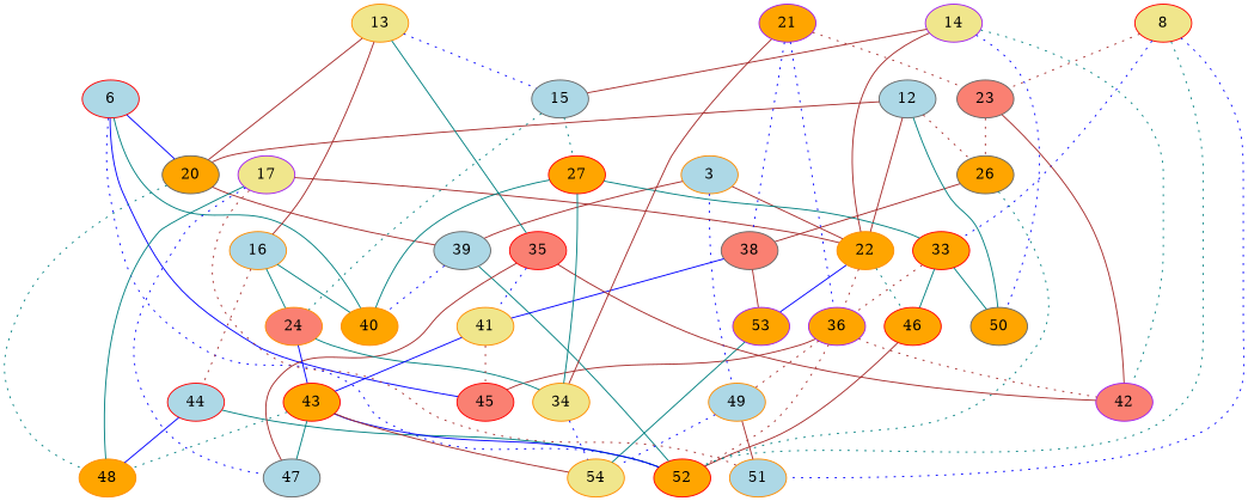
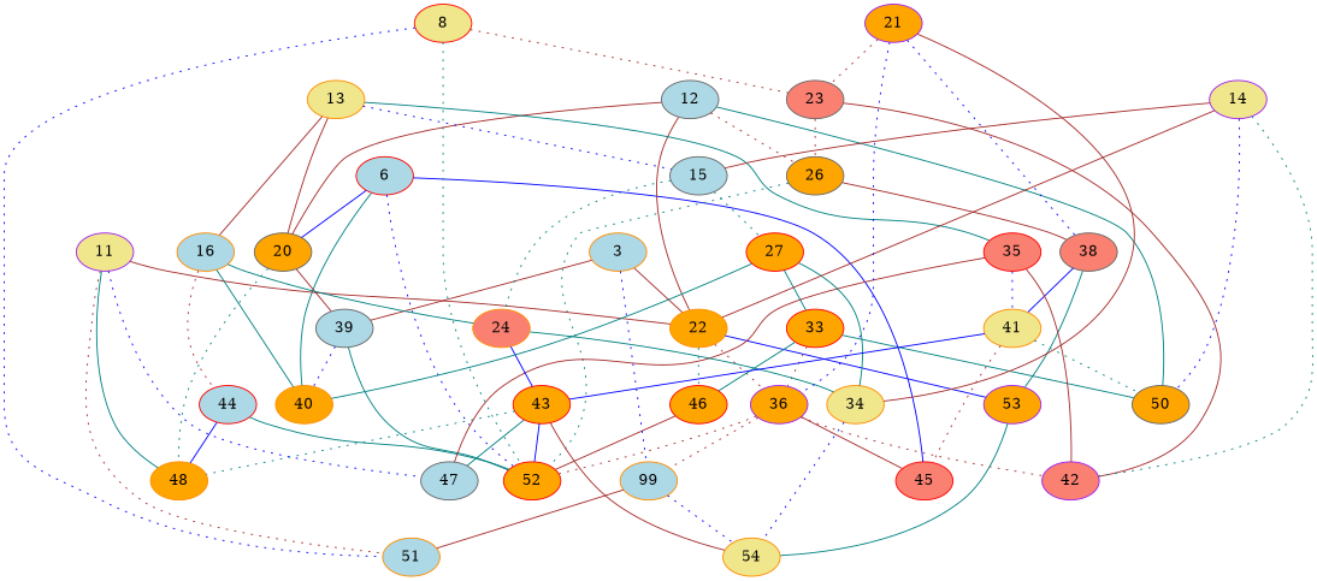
  graph {
    node [color=darkorange fillcolor=orange style=filled]
    edge [color=brown style=solid]
    22 [super="+19"]
    36 [color=purple super="+32+30"]
    46 [color=red super="+28"]
    53 [color=purple super="+18"]
    3 [fillcolor=lightblue]
    39 [color=gray40 fillcolor=lightblue]
-   49 [fillcolor=lightblue super="+29"]
+   49 [fillcolor=lightblue super="+29" label=99]
    40
    52 [color=red super="+25+9"]
    51 [fillcolor=lightblue]
    54 [fillcolor=khaki super="+17"]
    6 [color=red fillcolor=lightblue]
    20 [color=gray40]
    45 [color=red fillcolor=salmon]
    48
    8 [color=red fillcolor=khaki]
    23 [color=gray40 fillcolor=salmon]
    33 [color=red super="+2"]
    26 [color=gray40]
    42 [color=purple fillcolor=salmon super="+4"]
    50 [color=gray40]
-   11 [color=purple fillcolor=khaki label=17]
+   11 [color=purple fillcolor=khaki]
    47 [color=gray40 fillcolor=lightblue]
    12 [color=gray40 fillcolor=lightblue]
    38 [color=gray40 fillcolor=salmon]
    44 [color=red fillcolor=lightblue]
    13 [fillcolor=khaki]
    15 [color=gray40 fillcolor=lightblue]
    16 [fillcolor=lightblue]
    35 [color=red fillcolor=salmon]
    24 [fillcolor=salmon]
    27 [color=red]
    41 [fillcolor=khaki super="+37"]
    14 [color=purple fillcolor=khaki]
    34 [fillcolor=khaki]
    43 [color=red super="+31+7"]
    21 [color=purple]
    22 -- 36 [style=dotted]
    22 -- 46 [color=teal style=dotted weight=2]
    22 -- 53 [color=blue weight=3]
    36 -- 49 [style=dotted]
    36 -- 52 [style=dotted weight=2]
    36 -- 45
    36 -- 42 [style=dotted weight=2]
    46 -- 52 [weight=2]
    53 -- 54 [color=teal weight=2]
    3 -- 22
    3 -- 39
    3 -- 49 [color=blue style=dotted weight=2]
    39 -- 40 [color=blue style=dotted]
    39 -- 52 [color=teal]
    49 -- 51 [weight=2]
    49 -- 54 [color=blue style=dotted]
    6 -- 40 [color=teal]
    6 -- 52 [color=blue style=dotted]
    6 -- 20 [color=blue]
    6 -- 45 [color=blue]
    20 -- 39
    20 -- 48 [color=teal style=dotted]
    8 -- 52 [color=teal style=dotted]
    8 -- 51 [color=blue style=dotted]
    8 -- 23 [style=dotted]
-   8 -- 33 [color=blue style=dotted]
    23 -- 26 [style=dotted]
    23 -- 42
    33 -- 36 [style=dotted]
    33 -- 46 [color=teal weight=2]
    33 -- 50 [color=teal]
    26 -- 52 [color=teal style=dotted]
    26 -- 38
    11 -- 22
    11 -- 51 [style=dotted]
    11 -- 48 [color=teal]
    11 -- 47 [color=blue style=dotted]
    12 -- 22
    12 -- 20
    12 -- 26 [style=dotted]
    12 -- 50 [color=teal]
-   38 -- 53
+   38 -- 53 [color=teal]
    38 -- 41 [color=blue]
    44 -- 52 [color=teal]
    44 -- 48 [color=blue]
    13 -- 20
    13 -- 15 [color=blue style=dotted]
    13 -- 16
    13 -- 35 [color=teal]
    15 -- 24 [color=teal style=dotted]
    15 -- 27 [color=teal style=dotted]
    16 -- 40 [color=teal]
    16 -- 44 [style=dotted]
    16 -- 24 [color=teal]
    35 -- 42
    35 -- 47
    35 -- 41 [color=blue style=dotted]
    24 -- 34 [color=teal]
    24 -- 43 [color=blue]
    27 -- 40 [color=teal]
    27 -- 33 [color=teal]
    27 -- 34 [color=teal]
    41 -- 45 [style=dotted weight=2]
+   41 -- 50 [color=teal style=dotted]
    41 -- 43 [color=blue]
    14 -- 22
    14 -- 42 [color=teal style=dotted]
    14 -- 50 [color=blue style=dotted]
    14 -- 15
    34 -- 54 [color=blue style=dotted]
    43 -- 52 [color=blue]
    43 -- 54 [weight=2]
    43 -- 48 [color=teal style=dotted]
    43 -- 47 [color=teal weight=2]
    21 -- 36 [color=blue style=dotted]
    21 -- 23 [style=dotted]
    21 -- 38 [color=blue style=dotted]
    21 -- 34
  }
